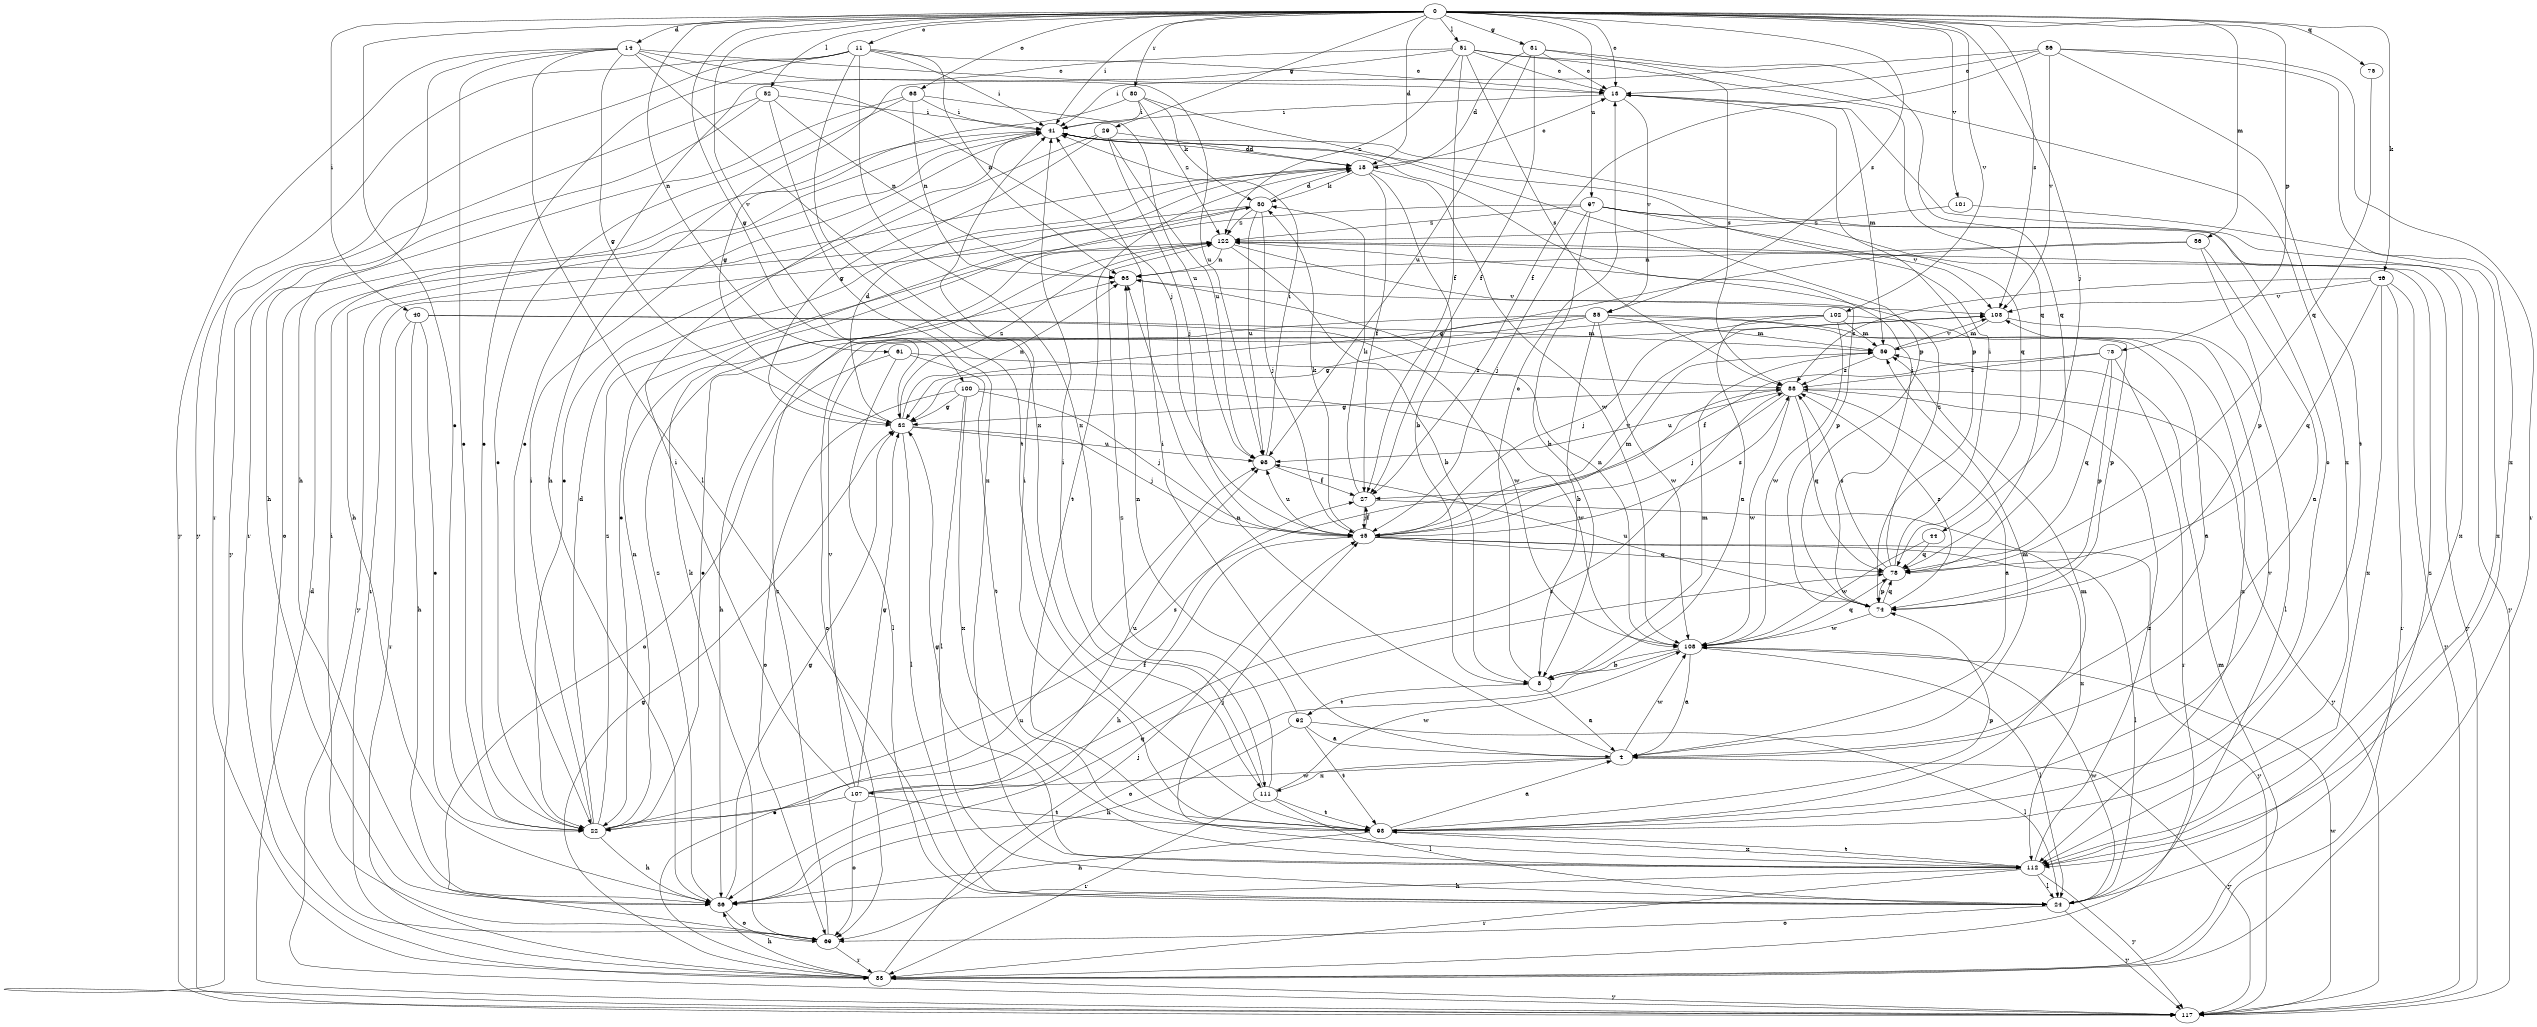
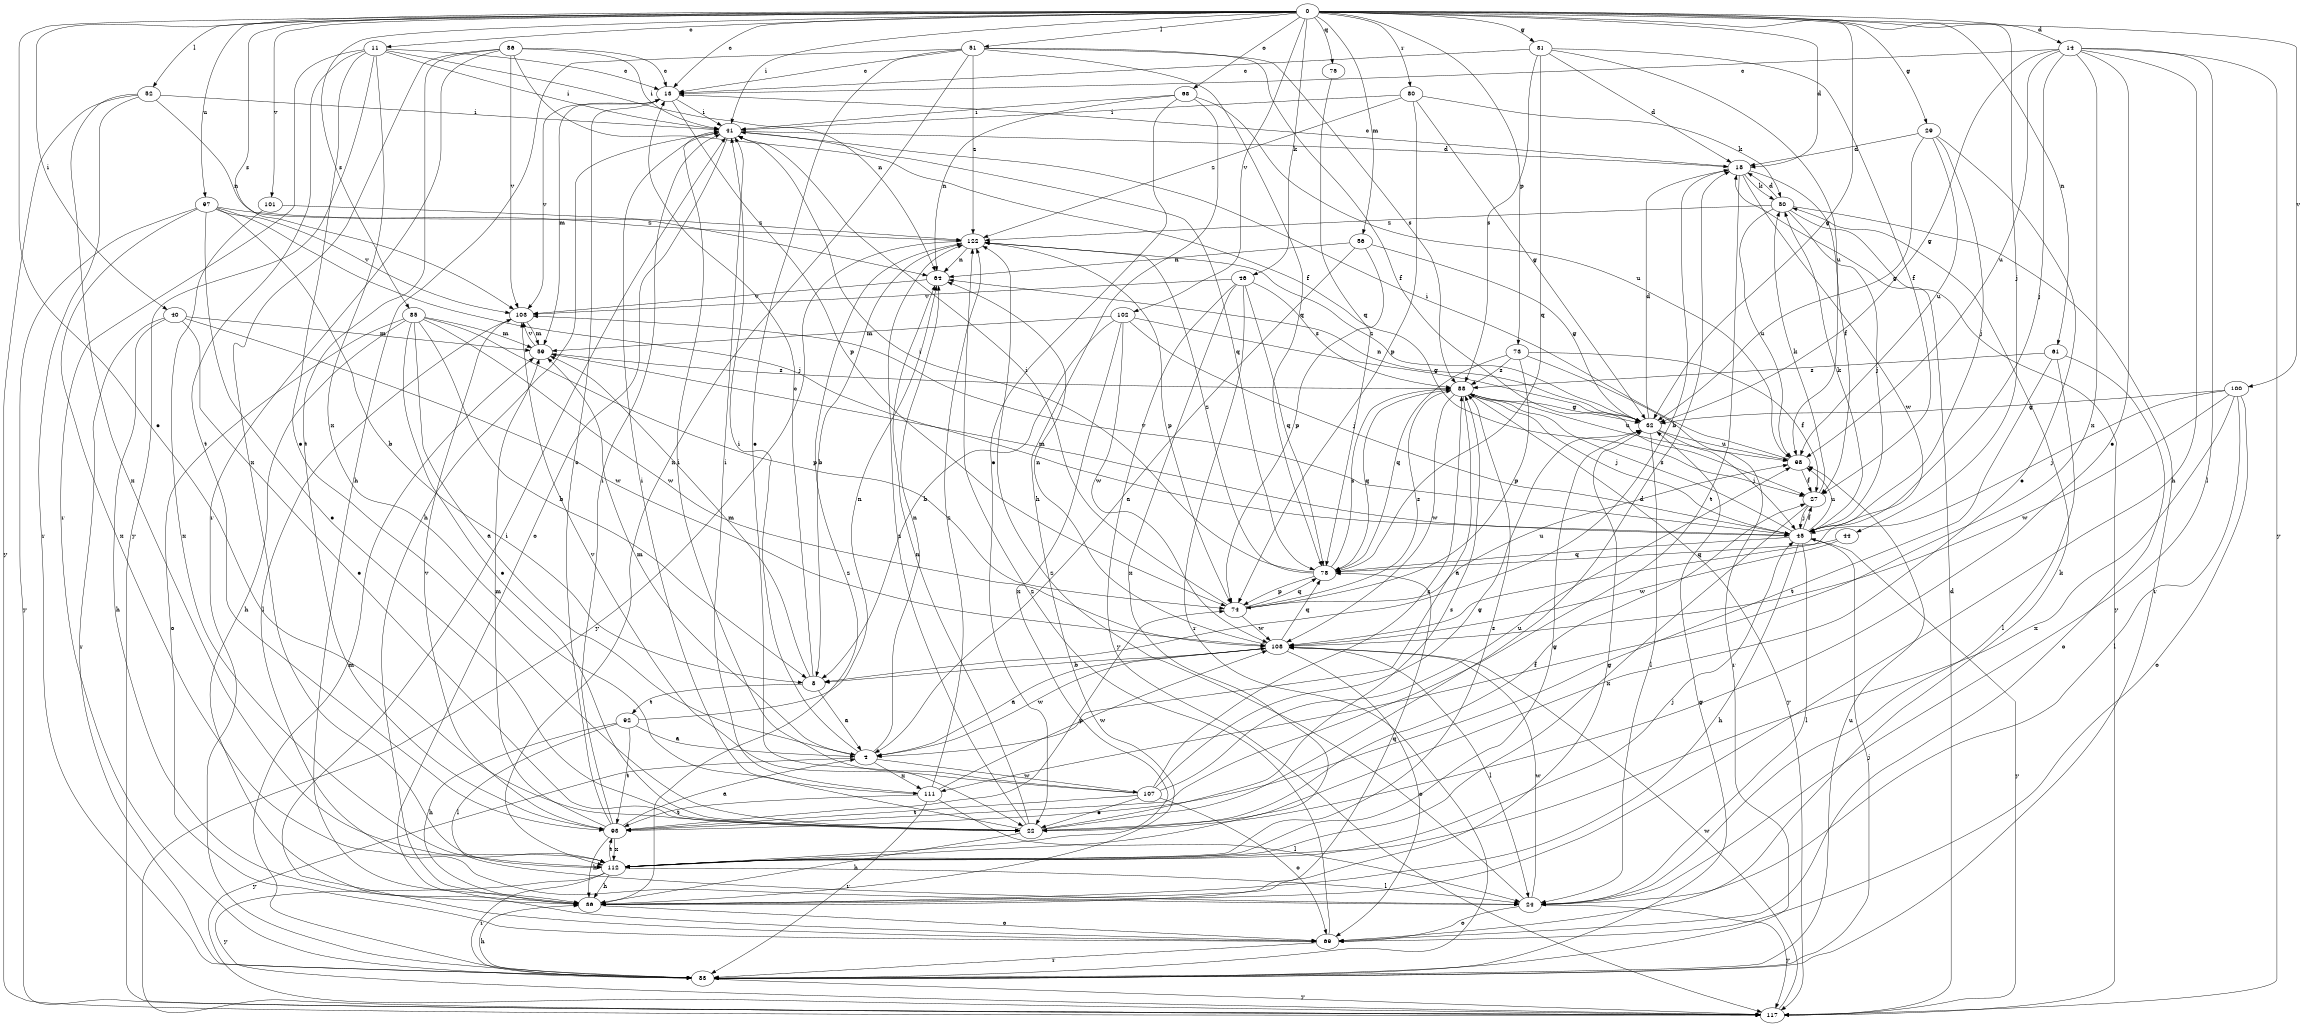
  strict digraph {
    0
    11
    13
    14
    18
    22
    29
    31
    32
    40
    41
    44
    46
    51
    52
    56
    61
    68
    73
    75
    80
    85
    97
    100
    101
    102
    103
-   64 [label=63]
+   64
    111
    117
    83
    93
    59
    74
    36
    45
    n37 [label=24]
    98
    108
    8
    27
    50
    88
    122
    78
    69
    112
    4
    86
    107
    92
    0 -> 11 [label=c]
    0 -> 13 [label=c]
    0 -> 14 [label=d]
    0 -> 18 [label=d]
    0 -> 22 [label=e]
    0 -> 29 [label=g]
    0 -> 31 [label=g]
    0 -> 32 [label=g]
    0 -> 40 [label=i]
    0 -> 41 [label=i]
    0 -> 44 [label=j]
    0 -> 46 [label=k]
    0 -> 51 [label=l]
    0 -> 52 [label=l]
    0 -> 56 [label=m]
    0 -> 61 [label=n]
    0 -> 68 [label=o]
    0 -> 73 [label=p]
    0 -> 75 [label=q]
    0 -> 80 [label=r]
    0 -> 85 [label=s]
    0 -> 97 [label=u]
    0 -> 100 [label=v]
    0 -> 101 [label=v]
    0 -> 102 [label=v]
    0 -> 103 [label=s]
    11 -> 13 [label=c]
    11 -> 22 [label=e]
    11 -> 41 [label=i]
    11 -> 64 [label=n]
    11 -> 111 [label=x]
    11 -> 117 [label=y]
    11 -> 83 [label=r]
    11 -> 93 [label=t]
    13 -> 41 [label=i]
-   13 -> 85 [label=v]
+   13 -> 103 [label=v]
    13 -> 59 [label=m]
    13 -> 74 [label=p]
    14 -> 13 [label=c]
    14 -> 22 [label=e]
    14 -> 32 [label=g]
    14 -> 111 [label=x]
    14 -> 117 [label=y]
    14 -> 36 [label=h]
    14 -> 45 [label=j]
    14 -> n37 [label=l]
    14 -> 98 [label=u]
    18 -> 13 [label=c]
    18 -> 93 [label=t]
    18 -> 108 [label=w]
    18 -> 8 [label=b]
    18 -> 27 [label=f]
    18 -> 50 [label=k]
    22 -> 18 [label=d]
    22 -> 41 [label=i]
    22 -> 64 [label=n]
    22 -> 36 [label=h]
    22 -> 27 [label=f]
    22 -> 88 [label=s]
    22 -> 122 [label=z]
    29 -> 18 [label=d]
    29 -> 22 [label=e]
    29 -> 32 [label=g]
    29 -> 45 [label=j]
    29 -> 98 [label=u]
    31 -> 13 [label=c]
    31 -> 18 [label=d]
    31 -> 98 [label=u]
    31 -> 27 [label=f]
    31 -> 88 [label=s]
    31 -> 78 [label=q]
    32 -> 18 [label=d]
    32 -> 64 [label=n]
    32 -> 45 [label=j]
    32 -> n37 [label=l]
    32 -> 98 [label=u]
    32 -> 122 [label=z]
    40 -> 22 [label=e]
    40 -> 83 [label=r]
    40 -> 59 [label=m]
    40 -> 36 [label=h]
    40 -> 108 [label=w]
    41 -> 18 [label=d]
    41 -> 36 [label=h]
    41 -> 78 [label=q]
    41 -> 69 [label=o]
    44 -> 108 [label=w]
    44 -> 78 [label=q]
    46 -> 103 [label=v]
    46 -> 117 [label=y]
    46 -> 83 [label=r]
    46 -> 88 [label=s]
    46 -> 78 [label=q]
    46 -> 112 [label=x]
    51 -> 13 [label=c]
    51 -> 22 [label=e]
    51 -> 36 [label=h]
    51 -> 27 [label=f]
    51 -> 88 [label=s]
    51 -> 122 [label=z]
    51 -> 78 [label=q]
    51 -> 112 [label=x]
    52 -> 41 [label=i]
    52 -> 64 [label=n]
    52 -> 117 [label=y]
    52 -> 83 [label=r]
    52 -> 112 [label=x]
    56 -> 32 [label=g]
    56 -> 64 [label=n]
    56 -> 74 [label=p]
    56 -> 4 [label=a]
    61 -> 93 [label=t]
    61 -> n37 [label=l]
    61 -> 88 [label=s]
    61 -> 69 [label=o]
    68 -> 22 [label=e]
    68 -> 41 [label=i]
    68 -> 64 [label=n]
    68 -> 36 [label=h]
    68 -> 98 [label=u]
    73 -> 83 [label=r]
    73 -> 74 [label=p]
    73 -> 27 [label=f]
    73 -> 88 [label=s]
    73 -> 78 [label=q]
    75 -> 78 [label=q]
    80 -> 32 [label=g]
    80 -> 41 [label=i]
    80 -> 74 [label=p]
    80 -> 50 [label=k]
    80 -> 122 [label=z]
    85 -> 22 [label=e]
    85 -> 59 [label=m]
    85 -> 74 [label=p]
    85 -> 36 [label=h]
    85 -> 108 [label=w]
    85 -> 8 [label=b]
    85 -> 69 [label=o]
    85 -> 4 [label=a]
    97 -> 22 [label=e]
    97 -> 103 [label=v]
    97 -> 117 [label=y]
    97 -> 45 [label=j]
    97 -> 8 [label=b]
    97 -> 122 [label=z]
    97 -> 112 [label=x]
    100 -> 32 [label=g]
    100 -> 45 [label=j]
    100 -> n37 [label=l]
    100 -> 108 [label=w]
    100 -> 69 [label=o]
    100 -> 112 [label=x]
    101 -> 122 [label=z]
    101 -> 112 [label=x]
    102 -> 32 [label=g]
    102 -> 59 [label=m]
    102 -> 45 [label=j]
    102 -> 108 [label=w]
-   102 -> 8 [label=a]
+   102 -> 8 [label=b]
    102 -> 112 [label=x]
    103 -> 59 [label=m]
    103 -> n37 [label=l]
    64 -> 103 [label=v]
    111 -> 41 [label=i]
    111 -> 83 [label=r]
    111 -> 93 [label=t]
    111 -> n37 [label=l]
    111 -> 108 [label=w]
    111 -> 122 [label=z]
    117 -> 18 [label=d]
    117 -> 108 [label=w]
    83 -> 32 [label=g]
    83 -> 117 [label=y]
    83 -> 59 [label=m]
    83 -> 36 [label=h]
    83 -> 45 [label=j]
    83 -> 98 [label=u]
    93 -> 13 [label=c]
    93 -> 41 [label=i]
    93 -> 103 [label=v]
    93 -> 59 [label=m]
    93 -> 74 [label=p]
    93 -> 36 [label=h]
    93 -> 112 [label=x]
    93 -> 4 [label=a]
    59 -> 103 [label=v]
    59 -> 88 [label=s]
    74 -> 41 [label=i]
    74 -> 98 [label=u]
    74 -> 108 [label=w]
    74 -> 88 [label=s]
    74 -> 78 [label=q]
    36 -> 32 [label=g]
    36 -> 122 [label=z]
    36 -> 78 [label=q]
    36 -> 69 [label=o]
    45 -> 103 [label=v]
    45 -> 117 [label=y]
    45 -> 59 [label=m]
    45 -> 36 [label=h]
    45 -> n37 [label=l]
    45 -> 98 [label=u]
    45 -> 27 [label=f]
    45 -> 50 [label=k]
    45 -> 88 [label=s]
    45 -> 78 [label=q]
    n37 -> 117 [label=y]
    n37 -> 108 [label=w]
    n37 -> 122 [label=z]
    n37 -> 69 [label=o]
    98 -> 41 [label=i]
    98 -> 27 [label=f]
    108 -> 64 [label=n]
    108 -> n37 [label=l]
    108 -> 8 [label=b]
    108 -> 78 [label=q]
    108 -> 69 [label=o]
    108 -> 4 [label=a]
    8 -> 13 [label=c]
    8 -> 59 [label=m]
    8 -> 4 [label=a]
    8 -> 92 [label=t]
    27 -> 45 [label=j]
    27 -> 50 [label=k]
    27 -> 112 [label=x]
    50 -> 18 [label=d]
    50 -> 117 [label=y]
    50 -> 83 [label=r]
    50 -> 45 [label=j]
    50 -> 98 [label=u]
    50 -> 122 [label=z]
    88 -> 32 [label=g]
    88 -> 117 [label=y]
    88 -> 45 [label=j]
    88 -> 98 [label=u]
    88 -> 108 [label=w]
    88 -> 78 [label=q]
    88 -> 4 [label=a]
    122 -> 64 [label=n]
    122 -> 117 [label=y]
    122 -> 74 [label=p]
    122 -> 8 [label=b]
    78 -> 41 [label=i]
    78 -> 74 [label=p]
    78 -> 88 [label=s]
    78 -> 122 [label=z]
    69 -> 41 [label=i]
    69 -> 83 [label=r]
    69 -> 50 [label=k]
    69 -> 122 [label=z]
    112 -> 32 [label=g]
    112 -> 117 [label=y]
    112 -> 83 [label=r]
    112 -> 93 [label=t]
    112 -> 36 [label=h]
    112 -> 45 [label=j]
    112 -> n37 [label=l]
    112 -> 88 [label=s]
    4 -> 41 [label=i]
    4 -> 64 [label=n]
    4 -> 111 [label=x]
    4 -> 117 [label=y]
    4 -> 59 [label=m]
    4 -> 108 [label=w]
    4 -> 107 [label=w]
    86 -> 13 [label=c]
    86 -> 41 [label=i]
    86 -> 103 [label=v]
    86 -> 83 [label=r]
    86 -> 93 [label=t]
    86 -> 27 [label=f]
    86 -> 112 [label=x]
    107 -> 22 [label=e]
    107 -> 32 [label=g]
    107 -> 41 [label=i]
    107 -> 103 [label=v]
    107 -> 93 [label=t]
    107 -> 98 [label=u]
    107 -> 88 [label=s]
    107 -> 69 [label=o]
    92 -> 64 [label=n]
    92 -> 93 [label=t]
    92 -> 36 [label=h]
    92 -> n37 [label=l]
    92 -> 4 [label=a]
  }
